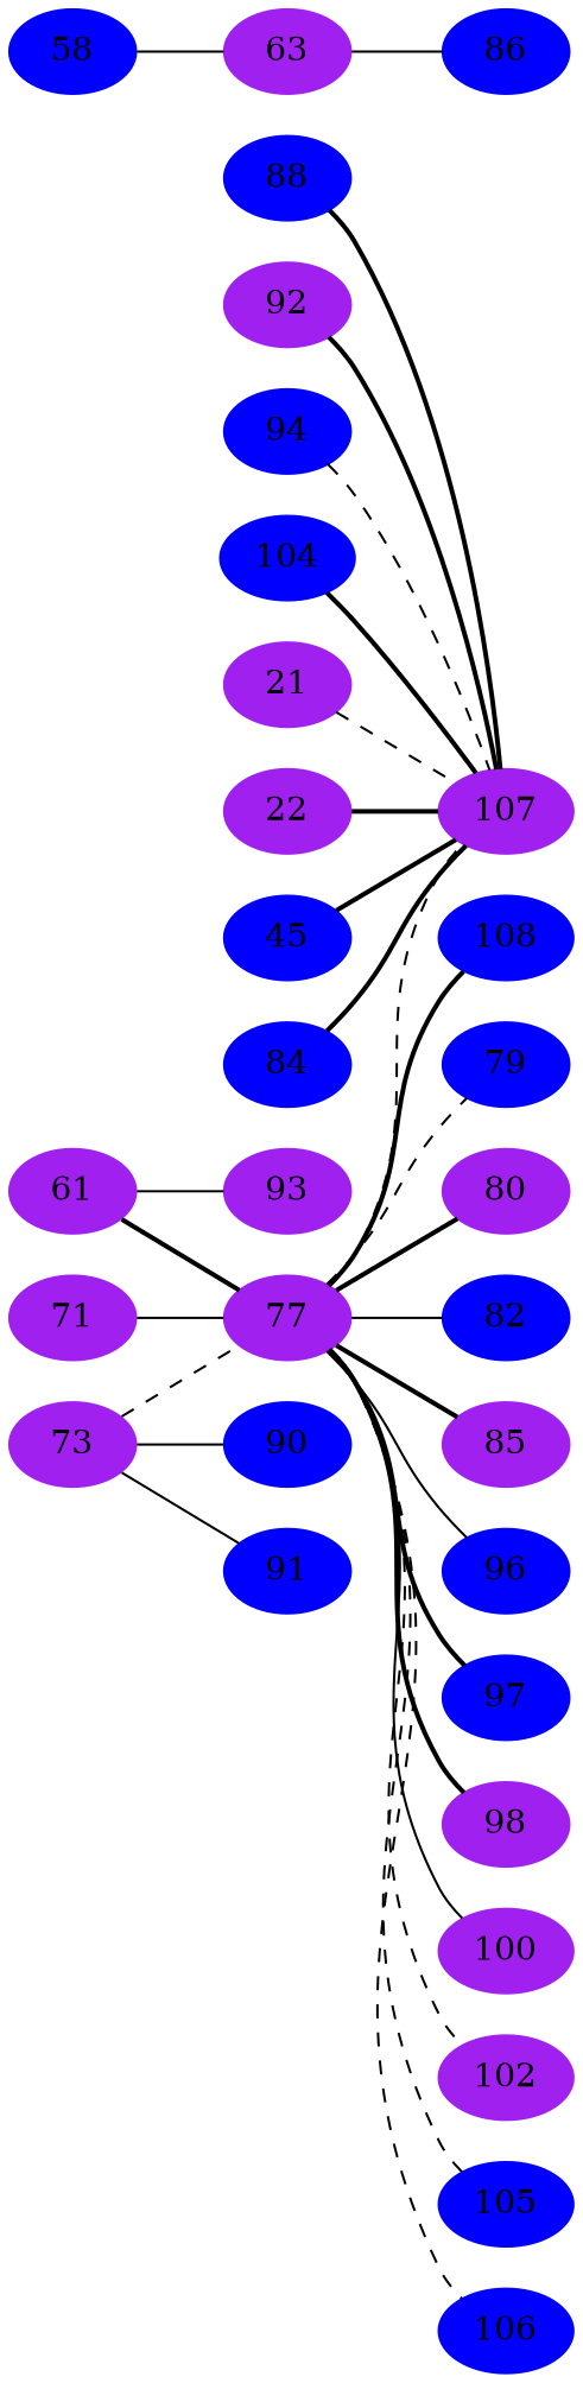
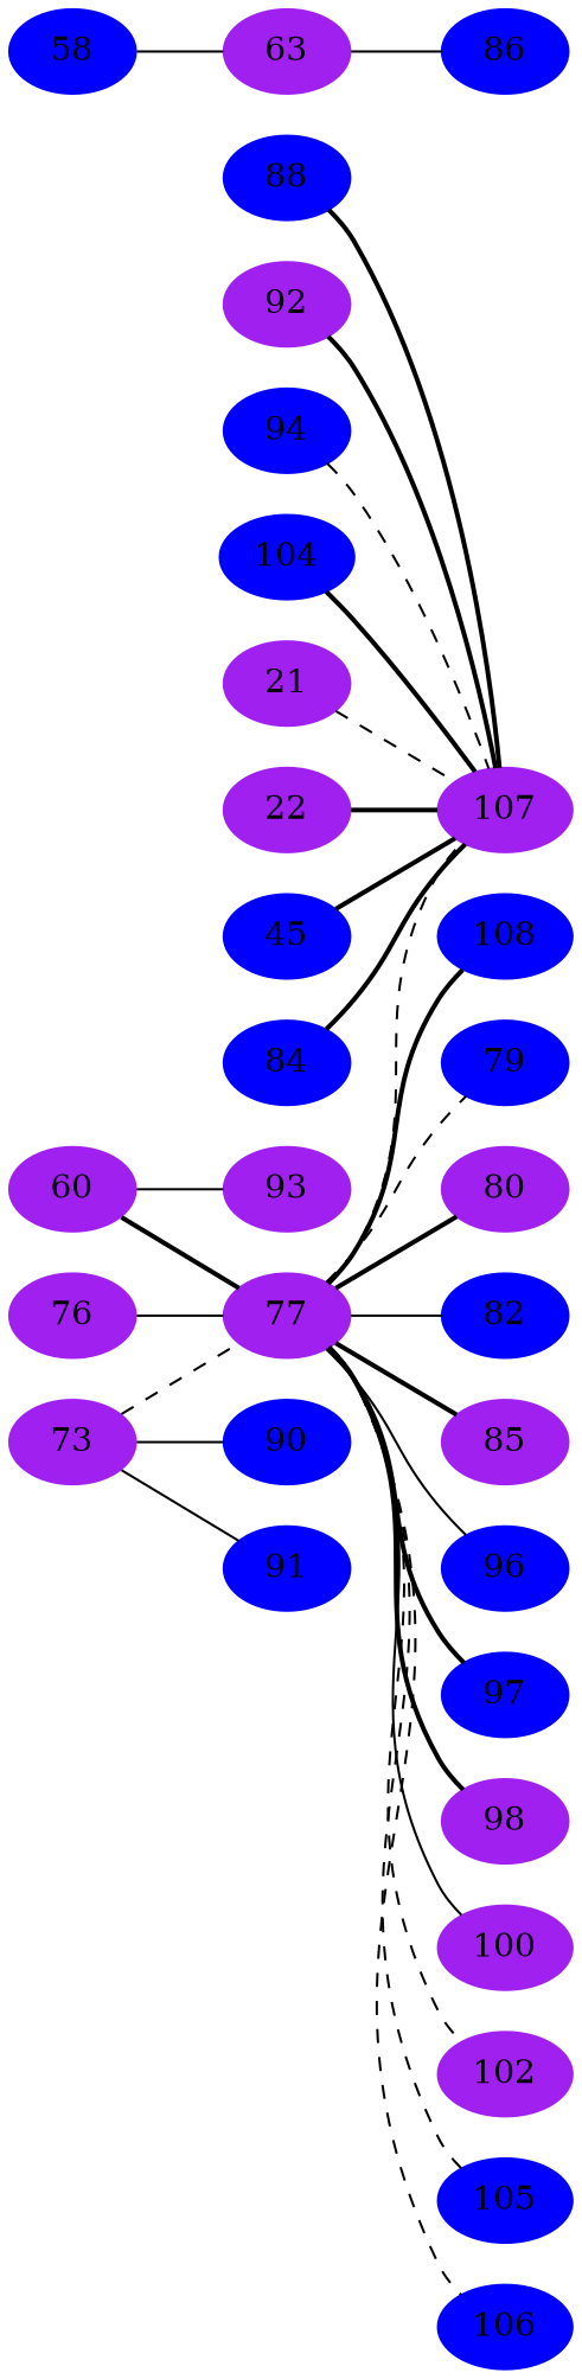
  graph {
    rankdir=LR
    node [color=blue style=filled]
    edge [style=bold]
    107 [color=purple super="+23+95+83"]
    n2 [color=purple label=21]
    22 [color=purple]
    45
    63 [color=purple super="+20+19+21"]
    86 [super="+72"]
    58
-   60 [color=purple super="+10" label=61]
+   60 [color=purple super="+10"]
    77 [color=purple super="+76"]
    93 [color=purple]
    79 [super="+59"]
    80 [color=purple]
    82
    85 [color=purple]
    96
    97
    98 [color=purple]
    100 [color=purple]
    102 [color=purple super="+46"]
    105 [super="+103"]
    106
    108 [super="+99+101"]
-   71 [color=purple super="+56"]
+   71 [color=purple super="+56" label=76]
    73 [color=purple super="+43+67"]
    90 [super="+89"]
    91
    84 [super="+18+31"]
    88
    92 [color=purple]
    94 [super="+69"]
    104 [super="+39"]
    n2 -- 107 [style=dashed]
    22 -- 107
    45 -- 107
    63 -- 86 [style=solid]
    58 -- 63 [style=solid]
    60 -- 77 [weight=2]
    60 -- 93 [style=solid]
    77 -- 107 [style=dashed weight=7]
    77 -- 79 [style=dashed]
    77 -- 80
    77 -- 82 [style=solid]
    77 -- 85
    77 -- 96 [style=solid]
    77 -- 97
    77 -- 98
    77 -- 100 [style=solid]
    77 -- 102 [style=dashed]
    77 -- 105 [style=dashed]
    77 -- 106 [style=dashed]
    77 -- 108
    71 -- 77 [style=solid weight=2]
    73 -- 77 [style=dashed weight=3]
    73 -- 90 [style=solid]
    73 -- 91 [style=solid]
    84 -- 107
    88 -- 107
    92 -- 107
    94 -- 107 [style=dashed]
    104 -- 107
  }
